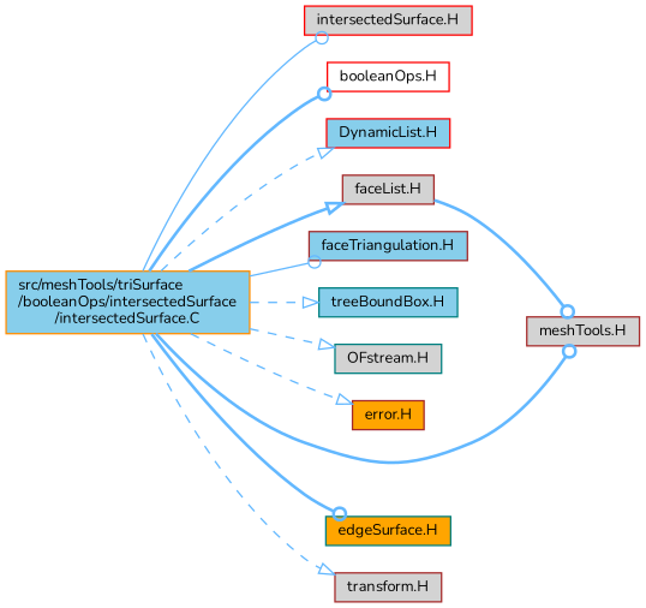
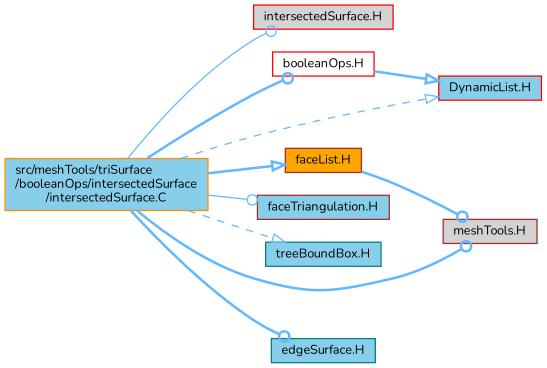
  digraph {
    fontname=Nunito
    rankdir=LR
    node [color=brown fillcolor=skyblue fontname=Nunito fontsize=10 shape=box style=filled]
    edge [arrowhead=onormal color=steelblue1 fontname=Nunito fontsize=10 labelfontname=Helvetica labelfontsize=10 style=bold]
    n1 [color=darkorange fontcolor=black height=0.2 label="src/meshTools/triSurface\l/booleanOps/intersectedSurface\l/intersectedSurface.C" width=0.4]
    n2 [color=red fillcolor=lightgrey height=0.2 label="intersectedSurface.H" width=0.4]
    n3 [color=red fillcolor=white height=0.2 label="booleanOps.H" width=0.4]
    n4 [color=red height=0.2 label="DynamicList.H" width=0.4]
-   n5 [fillcolor=lightgrey height=0.2 label="faceList.H" width=0.4]
+   n5 [fillcolor=orange height=0.2 label="faceList.H" width=0.4]
    n6 [height=0.2 label="faceTriangulation.H" width=0.4]
    n7 [color=teal height=0.2 label="treeBoundBox.H" width=0.4]
-   n8 [color=teal fillcolor=lightgrey height=0.2 label="OFstream.H" width=0.4]
-   n9 [fillcolor=orange height=0.2 label="error.H" width=0.4]
    n10 [fillcolor=lightgrey height=0.2 label="meshTools.H" width=0.4]
-   n11 [color=teal fillcolor=orange height=0.2 label="edgeSurface.H" width=0.4]
-   n12 [fillcolor=lightgrey height=0.2 label="transform.H" width=0.4]
+   n11 [color=teal height=0.2 label="edgeSurface.H" width=0.4]
    n1 -> n2 [arrowhead=odot style=solid]
    n1 -> n3 [arrowhead=odot]
    n1 -> n4 [style=dashed]
    n1 -> n5
    n1 -> n6 [arrowhead=odot style=solid]
    n1 -> n7 [style=dashed]
-   n1 -> n8 [style=dashed]
-   n1 -> n9 [style=dashed]
    n1 -> n10 [arrowhead=odot]
    n1 -> n11 [arrowhead=odot]
-   n1 -> n12 [style=dashed]
+   n3 -> n4
    n5 -> n10 [arrowhead=odot]
  }
